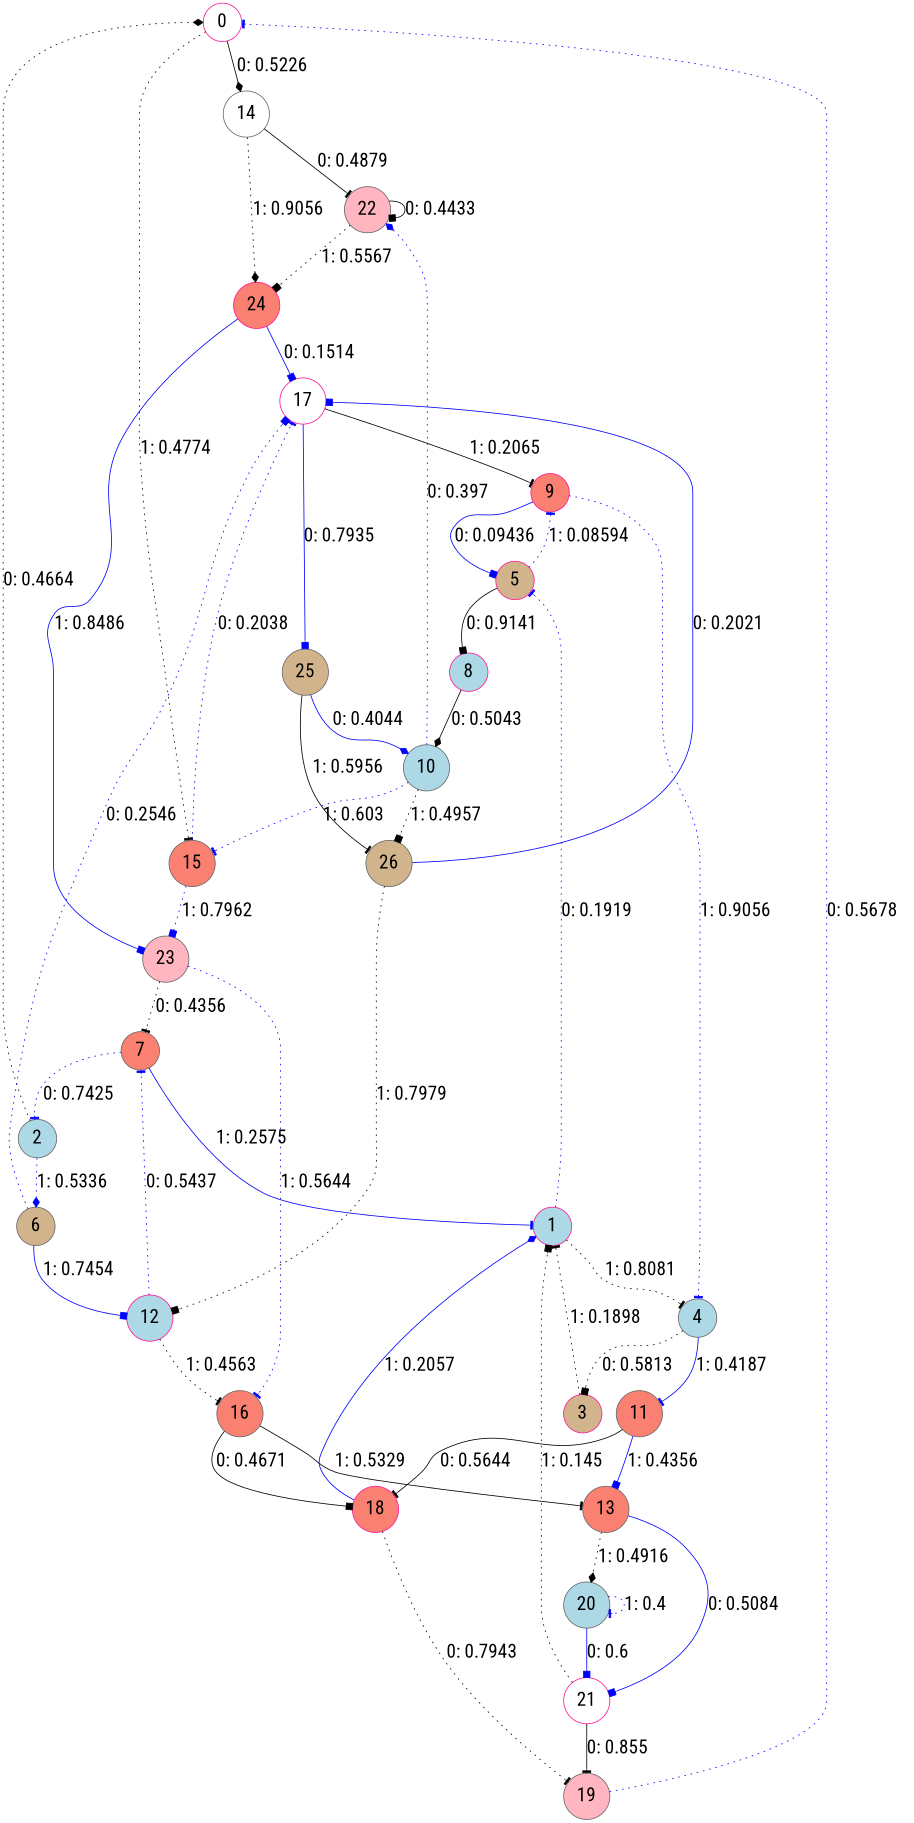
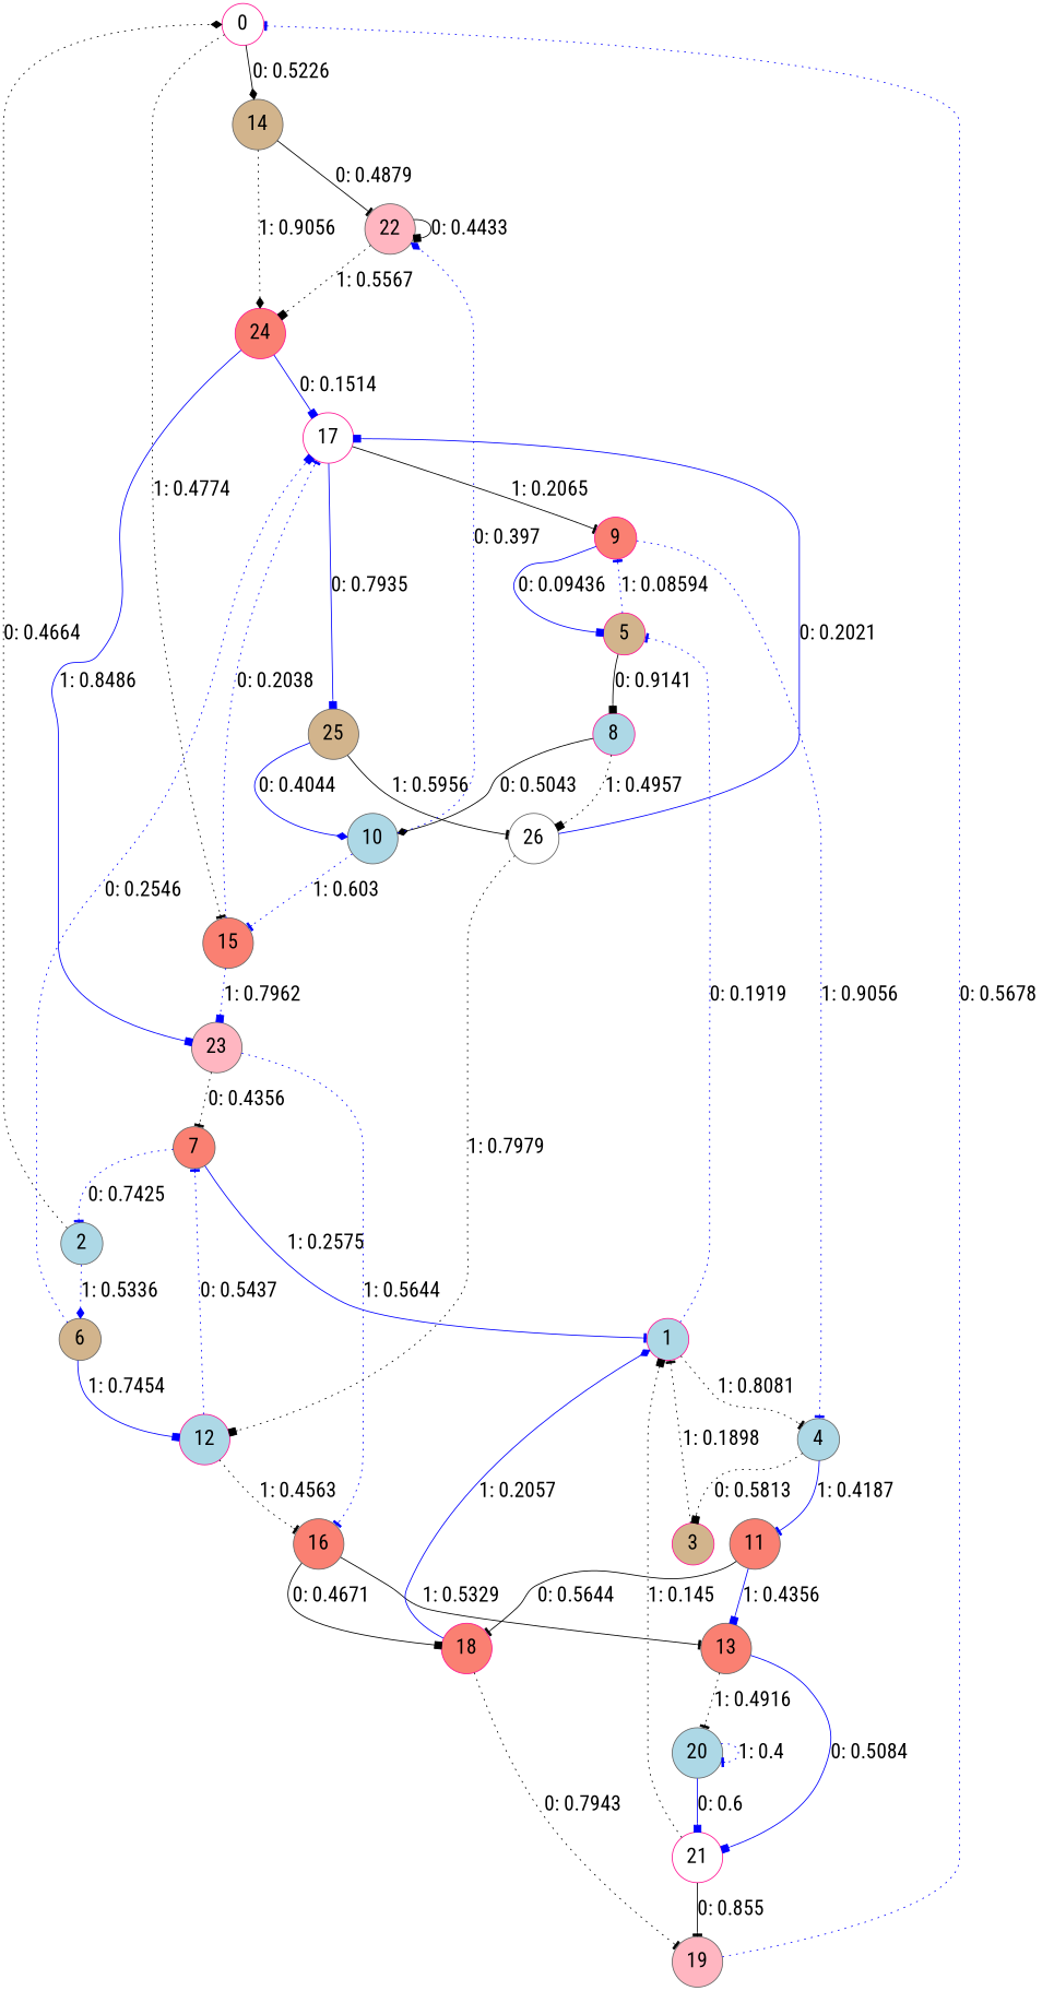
  digraph {
    fontname="Roboto Condensed"
    node [color=gray40 fillcolor=salmon fontname="Roboto Condensed" fontsize=24 shape=circle style=filled]
    edge [arrowhead=tee color=blue fontname="Roboto Condensed" fontsize=24 style=dotted]
    0 [color=deeppink fillcolor=white]
-   14 [fillcolor=white]
+   14 [fillcolor=tan]
    15
    22 [fillcolor=lightpink]
    24 [color=deeppink]
    17 [color=deeppink fillcolor=white]
    23 [fillcolor=lightpink]
    9 [color=deeppink]
    25 [fillcolor=tan]
    7
    16
    1 [color=deeppink fillcolor=lightblue]
    5 [color=deeppink fillcolor=tan]
    4 [fillcolor=lightblue]
    8 [color=deeppink fillcolor=lightblue]
    3 [color=deeppink fillcolor=tan]
    11
    10 [fillcolor=lightblue]
-   26 [fillcolor=tan]
+   26 [fillcolor=white]
    18 [color=deeppink]
    13
    2 [fillcolor=lightblue]
    6 [fillcolor=tan]
    12 [color=deeppink fillcolor=lightblue]
    19 [fillcolor=lightpink]
    21 [color=deeppink fillcolor=white]
    20 [fillcolor=lightblue]
    0 -> 14 [arrowhead=diamond color=black label="0: 0.5226   " style=solid]
    0 -> 15 [color=black label="1: 0.4774   "]
    14 -> 22 [color=black label="0: 0.4879   " style=solid]
    14 -> 24 [arrowhead=diamond color=black label="1: 0.9056   "]
    15 -> 17 [label="0: 0.2038   "]
    15 -> 23 [arrowhead=box label="1: 0.7962   "]
    22 -> 22 [arrowhead=box color=black label="0: 0.4433   " style=solid]
    22 -> 24 [arrowhead=box color=black label="1: 0.5567   "]
    24 -> 17 [arrowhead=box label="0: 0.1514   " style=solid]
    24 -> 23 [arrowhead=box label="1: 0.8486   " style=solid]
    17 -> 9 [color=black label="1: 0.2065   " style=solid]
    17 -> 25 [arrowhead=box label="0: 0.7935   " style=solid]
    23 -> 7 [color=black label="0: 0.4356   "]
    23 -> 16 [label="1: 0.5644   "]
    9 -> 5 [arrowhead=box label="0: 0.09436  " style=solid]
    9 -> 4 [label="1: 0.9056   "]
    25 -> 10 [arrowhead=diamond label="0: 0.4044   " style=solid]
    25 -> 26 [color=black label="1: 0.5956   " style=solid]
    7 -> 1 [label="1: 0.2575   " style=solid]
    7 -> 2 [label="0: 0.7425   "]
    16 -> 18 [arrowhead=box color=black label="0: 0.4671   " style=solid]
    16 -> 13 [color=black label="1: 0.5329   " style=solid]
    1 -> 5 [label="0: 0.1919   "]
    1 -> 4 [color=black label="1: 0.8081   "]
    5 -> 9 [label="1: 0.08594  "]
    5 -> 8 [arrowhead=box color=black label="0: 0.9141   " style=solid]
    4 -> 3 [arrowhead=box color=black label="0: 0.5813   "]
    4 -> 11 [label="1: 0.4187   " style=solid]
    8 -> 10 [arrowhead=diamond color=black label="0: 0.5043   " style=solid]
-   10 -> 26 [arrowhead=box color=black label="1: 0.4957   "]
+   8 -> 26 [arrowhead=box color=black label="1: 0.4957   "]
    3 -> 1 [color=black label="1: 0.1898   "]
    11 -> 18 [color=black label="0: 0.5644   " style=solid]
    11 -> 13 [arrowhead=box label="1: 0.4356   " style=solid]
    10 -> 15 [label="1: 0.603    "]
    10 -> 22 [arrowhead=diamond label="0: 0.397    "]
    26 -> 17 [arrowhead=box label="0: 0.2021   " style=solid]
    26 -> 12 [arrowhead=box color=black label="1: 0.7979   "]
    18 -> 1 [arrowhead=diamond label="1: 0.2057   " style=solid]
    18 -> 19 [color=black label="0: 0.7943   "]
    13 -> 21 [arrowhead=box label="0: 0.5084   " style=solid]
-   13 -> 20 [arrowhead=diamond color=black label="1: 0.4916   "]
+   13 -> 20 [color=black label="1: 0.4916   "]
    2 -> 0 [arrowhead=diamond color=black label="0: 0.4664   "]
    2 -> 6 [arrowhead=diamond label="1: 0.5336   "]
    6 -> 17 [arrowhead=box label="0: 0.2546   "]
    6 -> 12 [arrowhead=box label="1: 0.7454   " style=solid]
    12 -> 7 [label="0: 0.5437   "]
    12 -> 16 [color=black label="1: 0.4563   "]
    19 -> 0 [label="0: 0.5678   "]
    21 -> 1 [arrowhead=box color=black label="1: 0.145    "]
    21 -> 19 [color=black label="0: 0.855    " style=solid]
    20 -> 21 [arrowhead=box label="0: 0.6      " style=solid]
    20 -> 20 [label="1: 0.4      "]
  }
